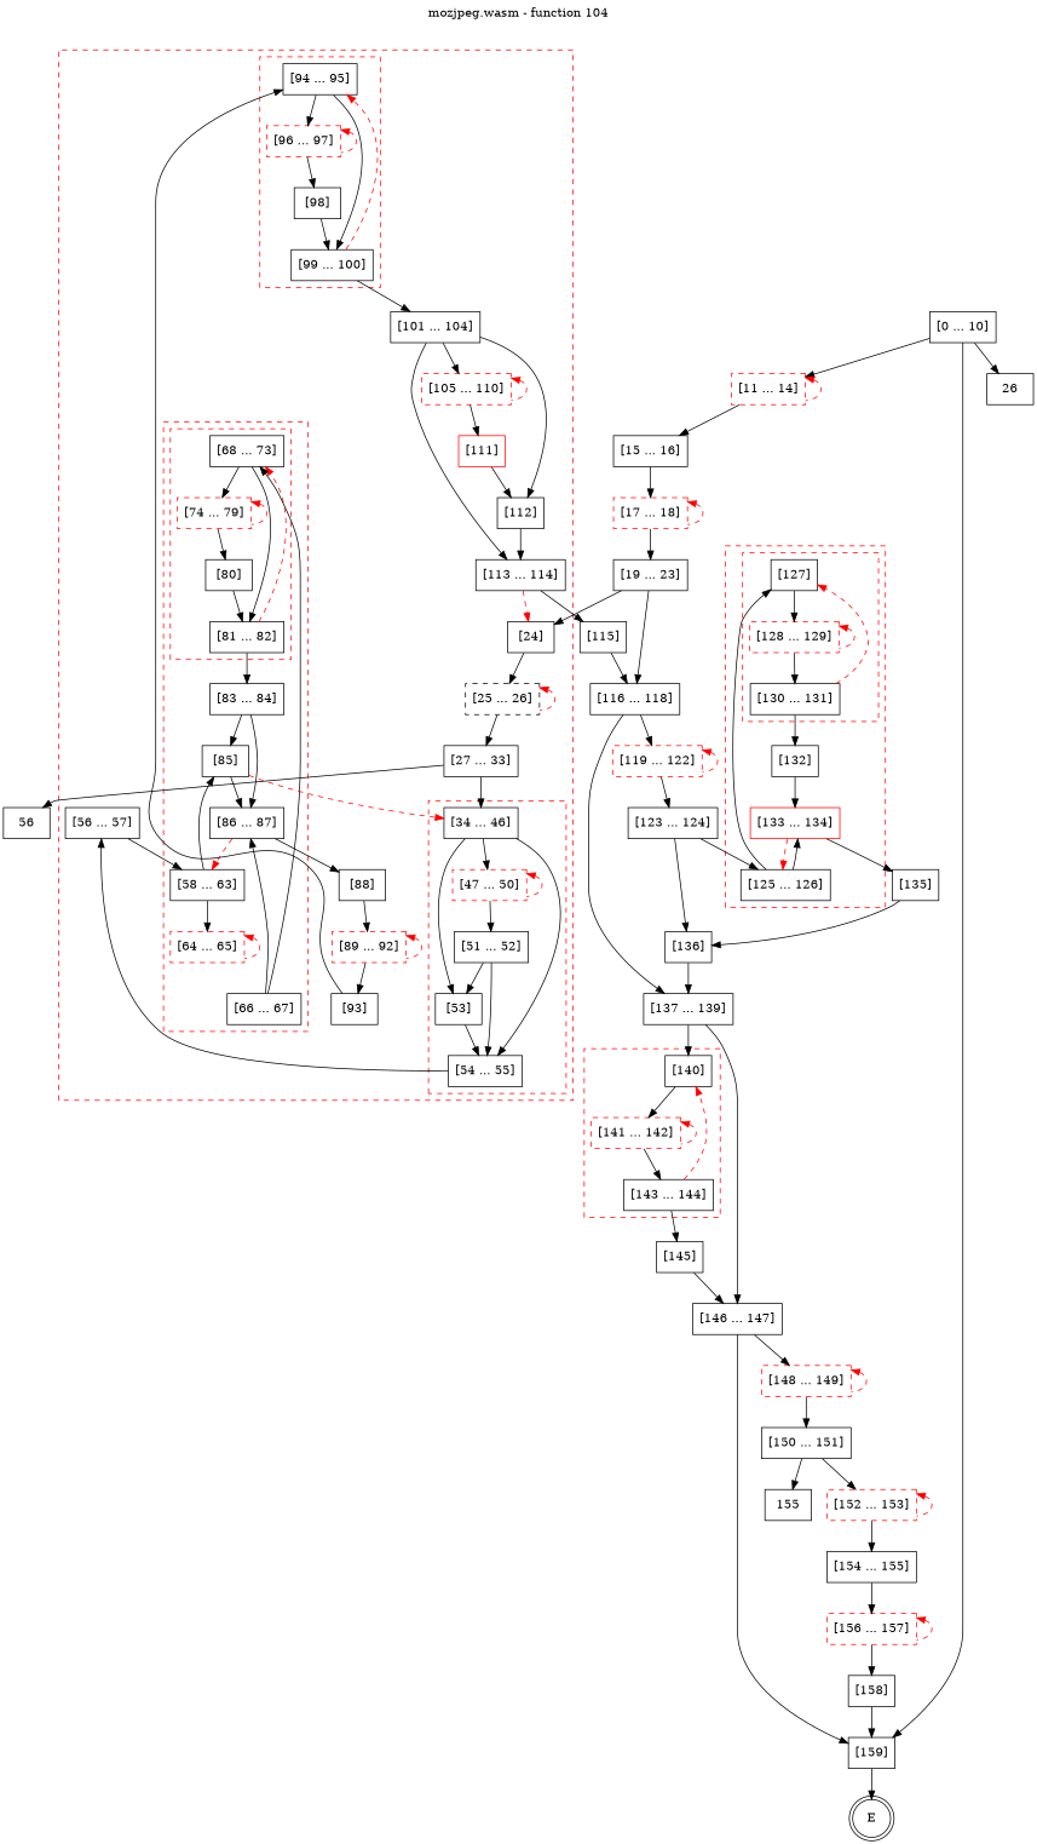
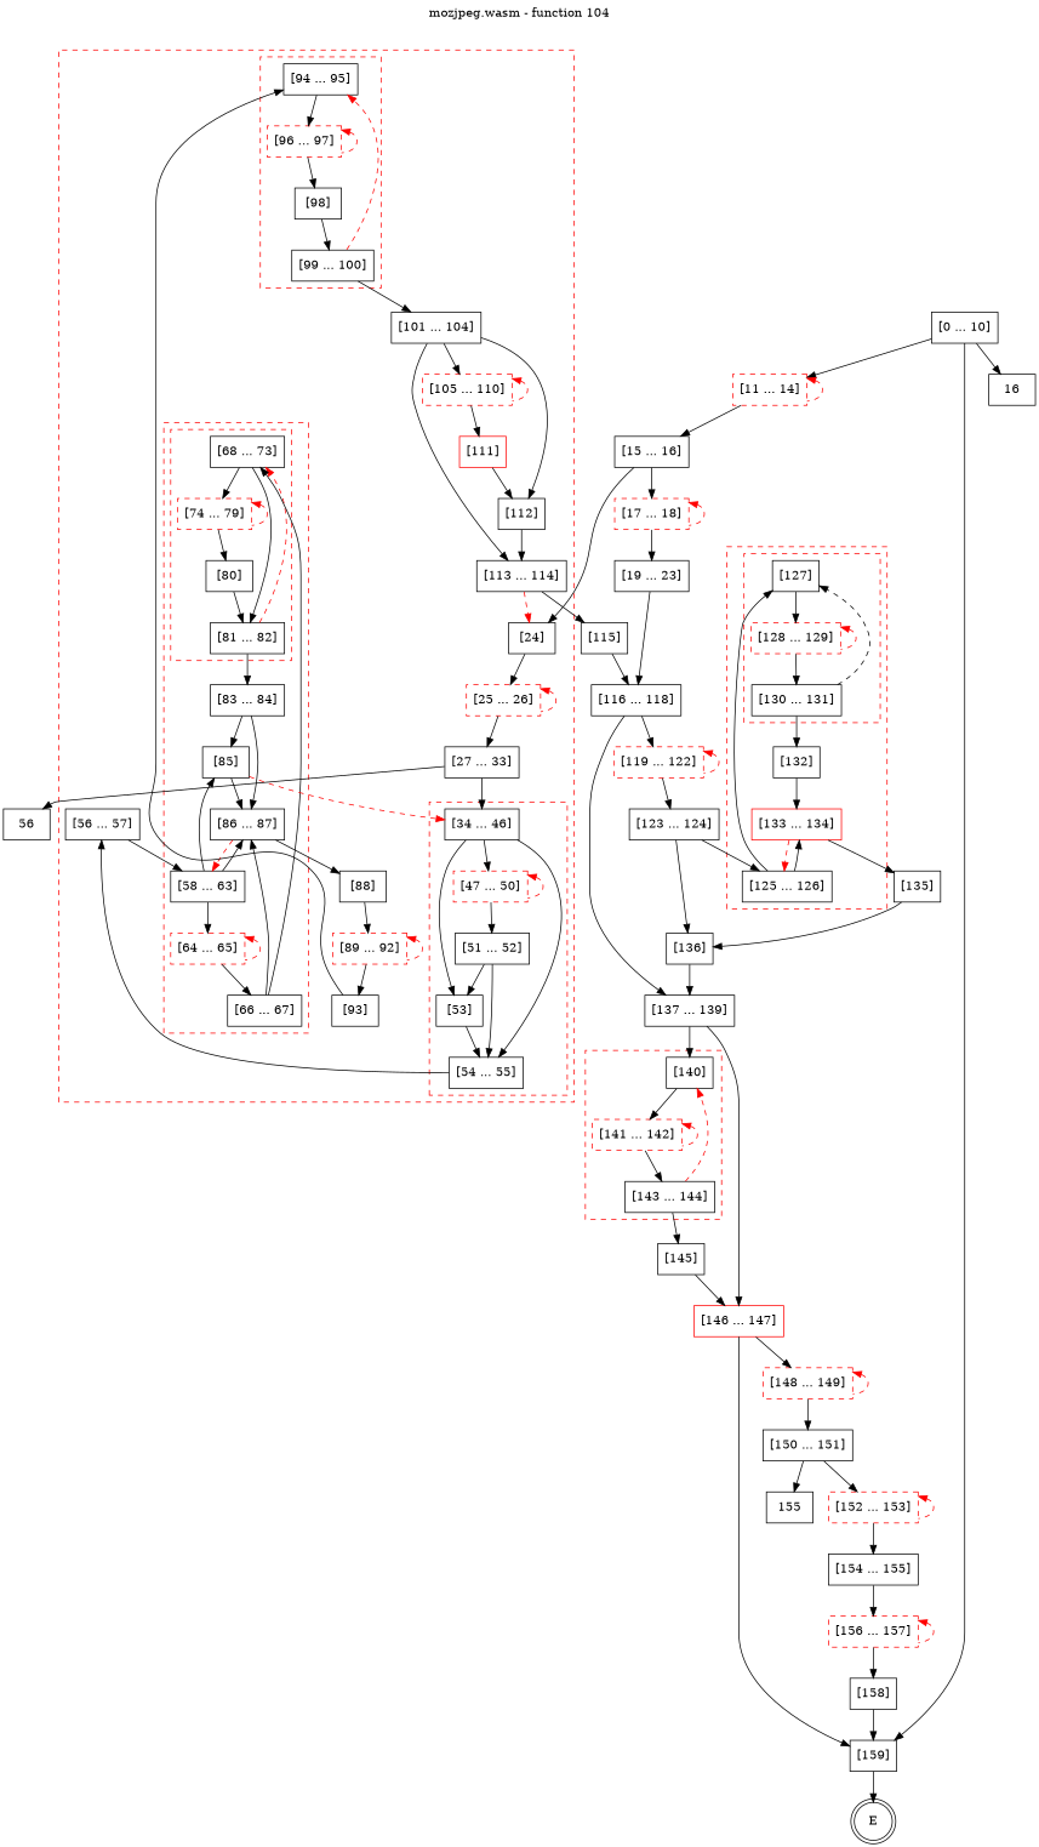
  digraph {
    fontname="DejaVu Serif"
    label="mozjpeg.wasm - function 104"
    labelfontcolor=black
    labelfontname=Helvetica
    labelfontsize=16
    labelloc=t
    node [color=black fontname="DejaVu Serif" shape=box style=solid]
    edge [fontname="DejaVu Serif"]
    n1 [label="[34 ... 46]"]
    n2 [color=red label="[47 ... 50]" style=dashed]
    n3 [label="[51 ... 52]"]
    n4 [label="[53]"]
    n5 [label="[54 ... 55]"]
    n6 [label="[68 ... 73]"]
    n7 [color=red label="[74 ... 79]" style=dashed]
    n8 [label="[80]"]
    n9 [label="[81 ... 82]"]
    n10 [label="[58 ... 63]"]
    n11 [color=red label="[64 ... 65]" style=dashed]
    n12 [label="[66 ... 67]"]
    n13 [label="[83 ... 84]"]
    n14 [label="[85]"]
    n15 [label="[86 ... 87]"]
    n16 [label="[94 ... 95]"]
    n17 [color=red label="[96 ... 97]" style=dashed]
    n18 [label="[98]"]
    n19 [label="[99 ... 100]"]
    n20 [label="[24]"]
-   n21 [label="[25 ... 26]" style=dashed]
+   n21 [color=red label="[25 ... 26]" style=dashed]
    n22 [label="[27 ... 33]"]
    n23 [label="[56 ... 57]"]
    n24 [label="[88]"]
    n25 [color=red label="[89 ... 92]" style=dashed]
    n26 [label="[93]"]
    n27 [label="[101 ... 104]"]
    n28 [color=red label="[105 ... 110]" style=dashed]
    n29 [color=red label="[111]"]
    n30 [label="[112]"]
    n31 [label="[113 ... 114]"]
    n32 [label="[127]"]
    n33 [color=red label="[128 ... 129]" style=dashed]
    n34 [label="[130 ... 131]"]
    n35 [label="[125 ... 126]"]
    n36 [label="[132]"]
    n37 [color=red label="[133 ... 134]"]
    n38 [label="[140]"]
    n39 [color=red label="[141 ... 142]" style=dashed]
    n40 [label="[143 ... 144]"]
    n41 [label=56]
    n42 [label="[115]"]
    n43 [label="[135]"]
    n44 [label="[145]"]
    E [shape=doublecircle color="" style=""]
    n46 [label="[0 ... 10]"]
    n47 [color=red label="[11 ... 14]" style=dashed]
    n48 [label="[159]"]
-   16 [label=26]
+   16
    n50 [label="[15 ... 16]"]
    n51 [color=red label="[17 ... 18]" style=dashed]
    n52 [label="[19 ... 23]"]
    n53 [label="[116 ... 118]"]
    n54 [color=red label="[119 ... 122]" style=dashed]
    n55 [label="[137 ... 139]"]
    n56 [label="[123 ... 124]"]
-   n57 [label="[146 ... 147]"]
+   n57 [color=red label="[146 ... 147]"]
    n58 [label="[136]"]
    n59 [color=red label="[148 ... 149]" style=dashed]
    n60 [label="[150 ... 151]"]
    n61 [color=red label="[152 ... 153]" style=dashed]
    155
    n63 [label="[154 ... 155]"]
    n64 [color=red label="[156 ... 157]" style=dashed]
    n65 [label="[158]"]
    subgraph cluster_1 {
      color=red
      label=""
      style=dashed
      n20
      n21
      n22
      n23
      n24
      n25
      n26
      n27
      n28
      n29
      n30
      n31
      subgraph cluster_2 {
        color=red
        label=""
        style=dashed
        n1
        n2
        n3
        n4
        n5
      }
      subgraph cluster_3 {
        color=red
        label=""
        style=dashed
        n10
        n11
        n12
        n13
        n14
        n15
        subgraph cluster_4 {
          color=red
          label=""
          style=dashed
          n6
          n7
          n8
          n9
        }
      }
      subgraph cluster_5 {
        color=red
        label=""
        style=dashed
        n16
        n17
        n18
        n19
      }
    }
    subgraph cluster_6 {
      color=red
      label=""
      style=dashed
      n35
      n36
      n37
      subgraph cluster_7 {
        color=red
        label=""
        style=dashed
        n32
        n33
        n34
      }
    }
    subgraph cluster_8 {
      color=red
      label=""
      style=dashed
      n38
      n39
      n40
    }
    n1 -> n2
    n1 -> n4
    n1 -> n5
    n2 -> n2 [color=red dir=back style=dashed]
    n2 -> n3
    n3 -> n4
    n3 -> n5
    n4 -> n5
    n5 -> n23
    n6 -> n7
    n6 -> n9
    n7 -> n7 [color=red dir=back style=dashed]
    n7 -> n8
    n8 -> n9
    n9 -> n6 [color=red style=dashed]
    n9 -> n13
    n10 -> n11
    n10 -> n14
+   n10 -> n15
    n11 -> n11 [color=red dir=back style=dashed]
+   n11 -> n12
    n12 -> n6
    n12 -> n15
    n13 -> n14
    n13 -> n15
    n14 -> n1 [color=red style=dashed]
    n14 -> n15
    n15 -> n10 [color=red style=dashed]
    n15 -> n24
    n16 -> n17
-   n16 -> n19
    n17 -> n17 [color=red dir=back style=dashed]
    n17 -> n18
    n18 -> n19
    n19 -> n16 [color=red style=dashed]
    n19 -> n27
    n20 -> n21
    n21 -> n21 [color=red dir=back style=dashed]
    n21 -> n22
    n22 -> n1
    n22 -> n41
    n23 -> n10
    n24 -> n25
    n25 -> n25 [color=red dir=back style=dashed]
    n25 -> n26
    n26 -> n16
    n27 -> n28
    n27 -> n30
    n27 -> n31
    n28 -> n28 [color=red dir=back style=dashed]
    n28 -> n29
    n29 -> n30
    n30 -> n31
    n31 -> n20 [color=red style=dashed]
    n31 -> n42
    n32 -> n33
    n33 -> n33 [color=red dir=back style=dashed]
    n33 -> n34
-   n34 -> n32 [color=red style=dashed]
+   n34 -> n32 [color=black style=dashed]
    n34 -> n36
    n35 -> n32
    n35 -> n37
    n36 -> n37
    n37 -> n35 [color=red style=dashed]
    n37 -> n43
    n38 -> n39
    n39 -> n39 [color=red dir=back style=dashed]
    n39 -> n40
    n40 -> n38 [color=red style=dashed]
    n40 -> n44
    n42 -> n53
    n43 -> n58
    n44 -> n57
    n46 -> n47
    n46 -> n48
    n46 -> 16
    n47 -> n47 [color=red dir=back style=dashed]
    n47 -> n50
    n48 -> E
    n50 -> n51
    n51 -> n51 [color=red dir=back style=dashed]
    n51 -> n52
-   n52 -> n20
+   n50 -> n20
    n52 -> n53
    n53 -> n54
    n53 -> n55
    n54 -> n54 [color=red dir=back style=dashed]
    n54 -> n56
    n55 -> n38
    n55 -> n57
    n56 -> n35
    n56 -> n58
    n57 -> n48
    n57 -> n59
    n58 -> n55
    n59 -> n59 [color=red dir=back style=dashed]
    n59 -> n60
    n60 -> n61
    n60 -> 155
    n61 -> n61 [color=red dir=back style=dashed]
    n61 -> n63
    n63 -> n64
    n64 -> n64 [color=red dir=back style=dashed]
    n64 -> n65
    n65 -> n48
  }
